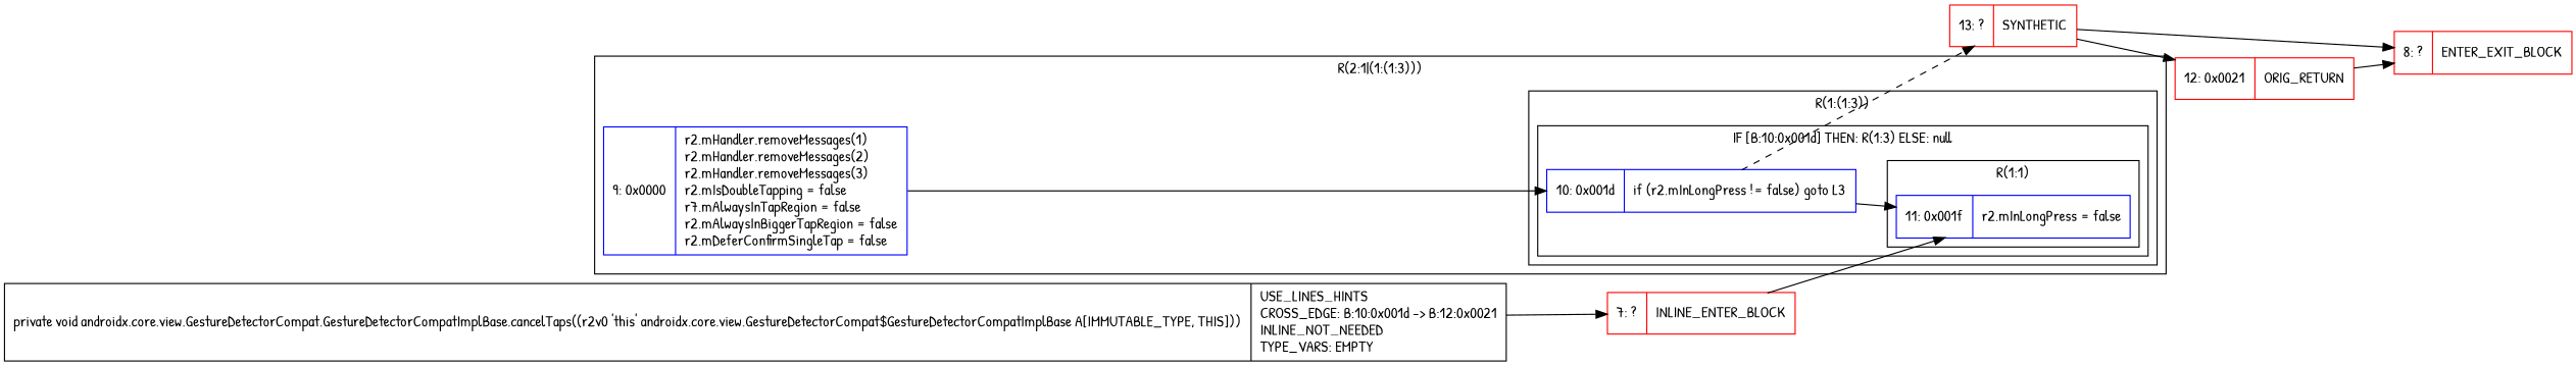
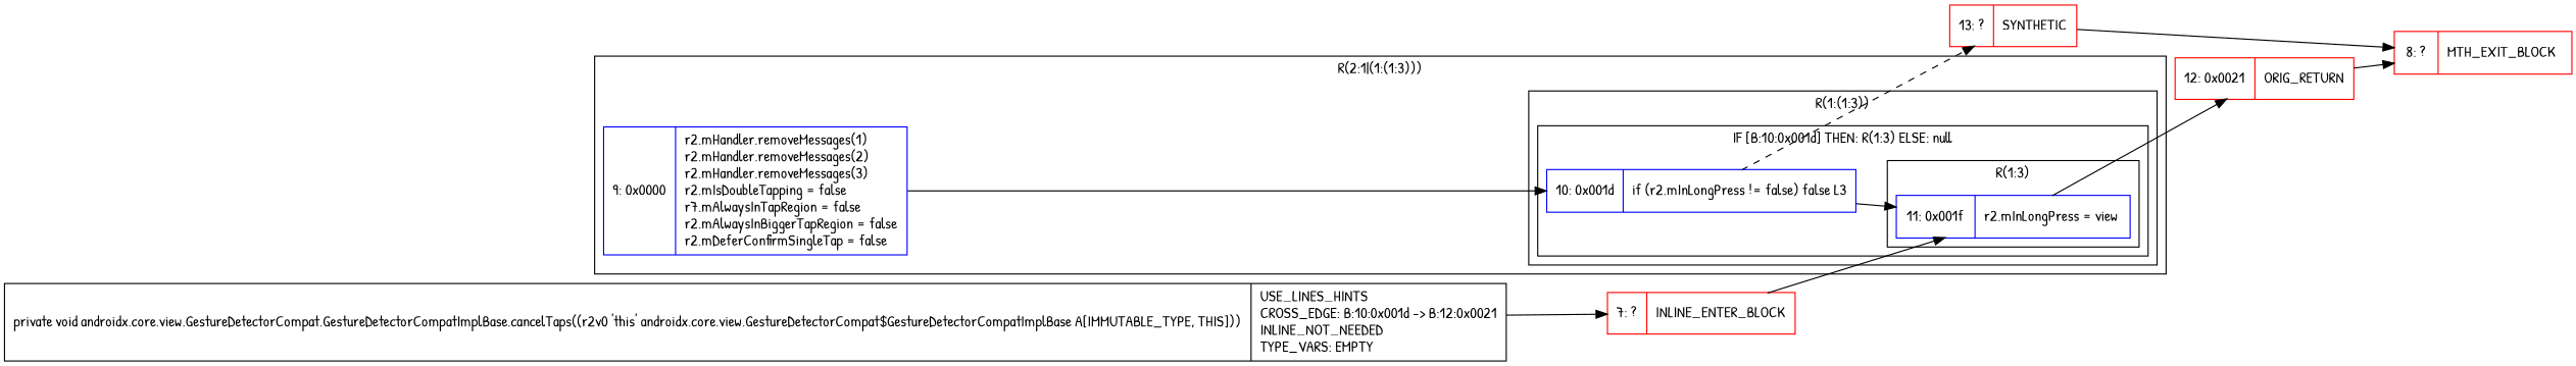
  digraph {
    fontname="Patrick Hand"
    rankdir=LR
    node [color=red fontname="Patrick Hand" shape=record]
    edge [fontname="Patrick Hand"]
-   n1 [color=blue label="{11\:\ 0x001f|r2.mInLongPress = false\l}"]
-   n2 [color=blue label="{10\:\ 0x001d|if (r2.mInLongPress != false) goto L3\l}"]
+   n1 [color=blue label="{11\:\ 0x001f|r2.mInLongPress = view\l}"]
+   n2 [color=blue label="{10\:\ 0x001d|if (r2.mInLongPress != false) false L3\l}"]
    n3 [color=blue label="{9\:\ 0x0000|r2.mHandler.removeMessages(1)\lr2.mHandler.removeMessages(2)\lr2.mHandler.removeMessages(3)\lr2.mIsDoubleTapping = false\lr7.mAlwaysInTapRegion = false\lr2.mAlwaysInBiggerTapRegion = false\lr2.mDeferConfirmSingleTap = false\l}"]
    n4 [label="{12\:\ 0x0021|ORIG_RETURN\l}"]
    n5 [label="{13\:\ ?|SYNTHETIC\l}"]
-   n6 [label="{8\:\ ?|ENTER_EXIT_BLOCK\l}"]
+   n6 [label="{8\:\ ?|MTH_EXIT_BLOCK\l}"]
    n7 [label="{7\:\ ?|INLINE_ENTER_BLOCK\l}"]
    n8 [label="{private void androidx.core.view.GestureDetectorCompat.GestureDetectorCompatImplBase.cancelTaps((r2v0 'this' androidx.core.view.GestureDetectorCompat$GestureDetectorCompatImplBase A[IMMUTABLE_TYPE, THIS]))  | USE_LINES_HINTS\lCROSS_EDGE: B:10:0x001d \-\> B:12:0x0021\lINLINE_NOT_NEEDED\lTYPE_VARS: EMPTY\l}" color=""]
    subgraph cluster_1 {
      label="R(2:1|(1:(1:3)))"
      n3
      subgraph cluster_2 {
        label="R(1:(1:3))"
        subgraph cluster_3 {
          label="IF [B:10:0x001d] THEN: R(1:3) ELSE: null"
          n2
          subgraph cluster_4 {
-           label="R(1:1)"
+           label="R(1:3)"
            n1
          }
        }
      }
    }
-   n5 -> n4
+   n1 -> n4
    n2 -> n1
    n2 -> n5 [style=dashed]
    n3 -> n2
    n4 -> n6
    n5 -> n6
    n7 -> n1
    n8 -> n7
  }
